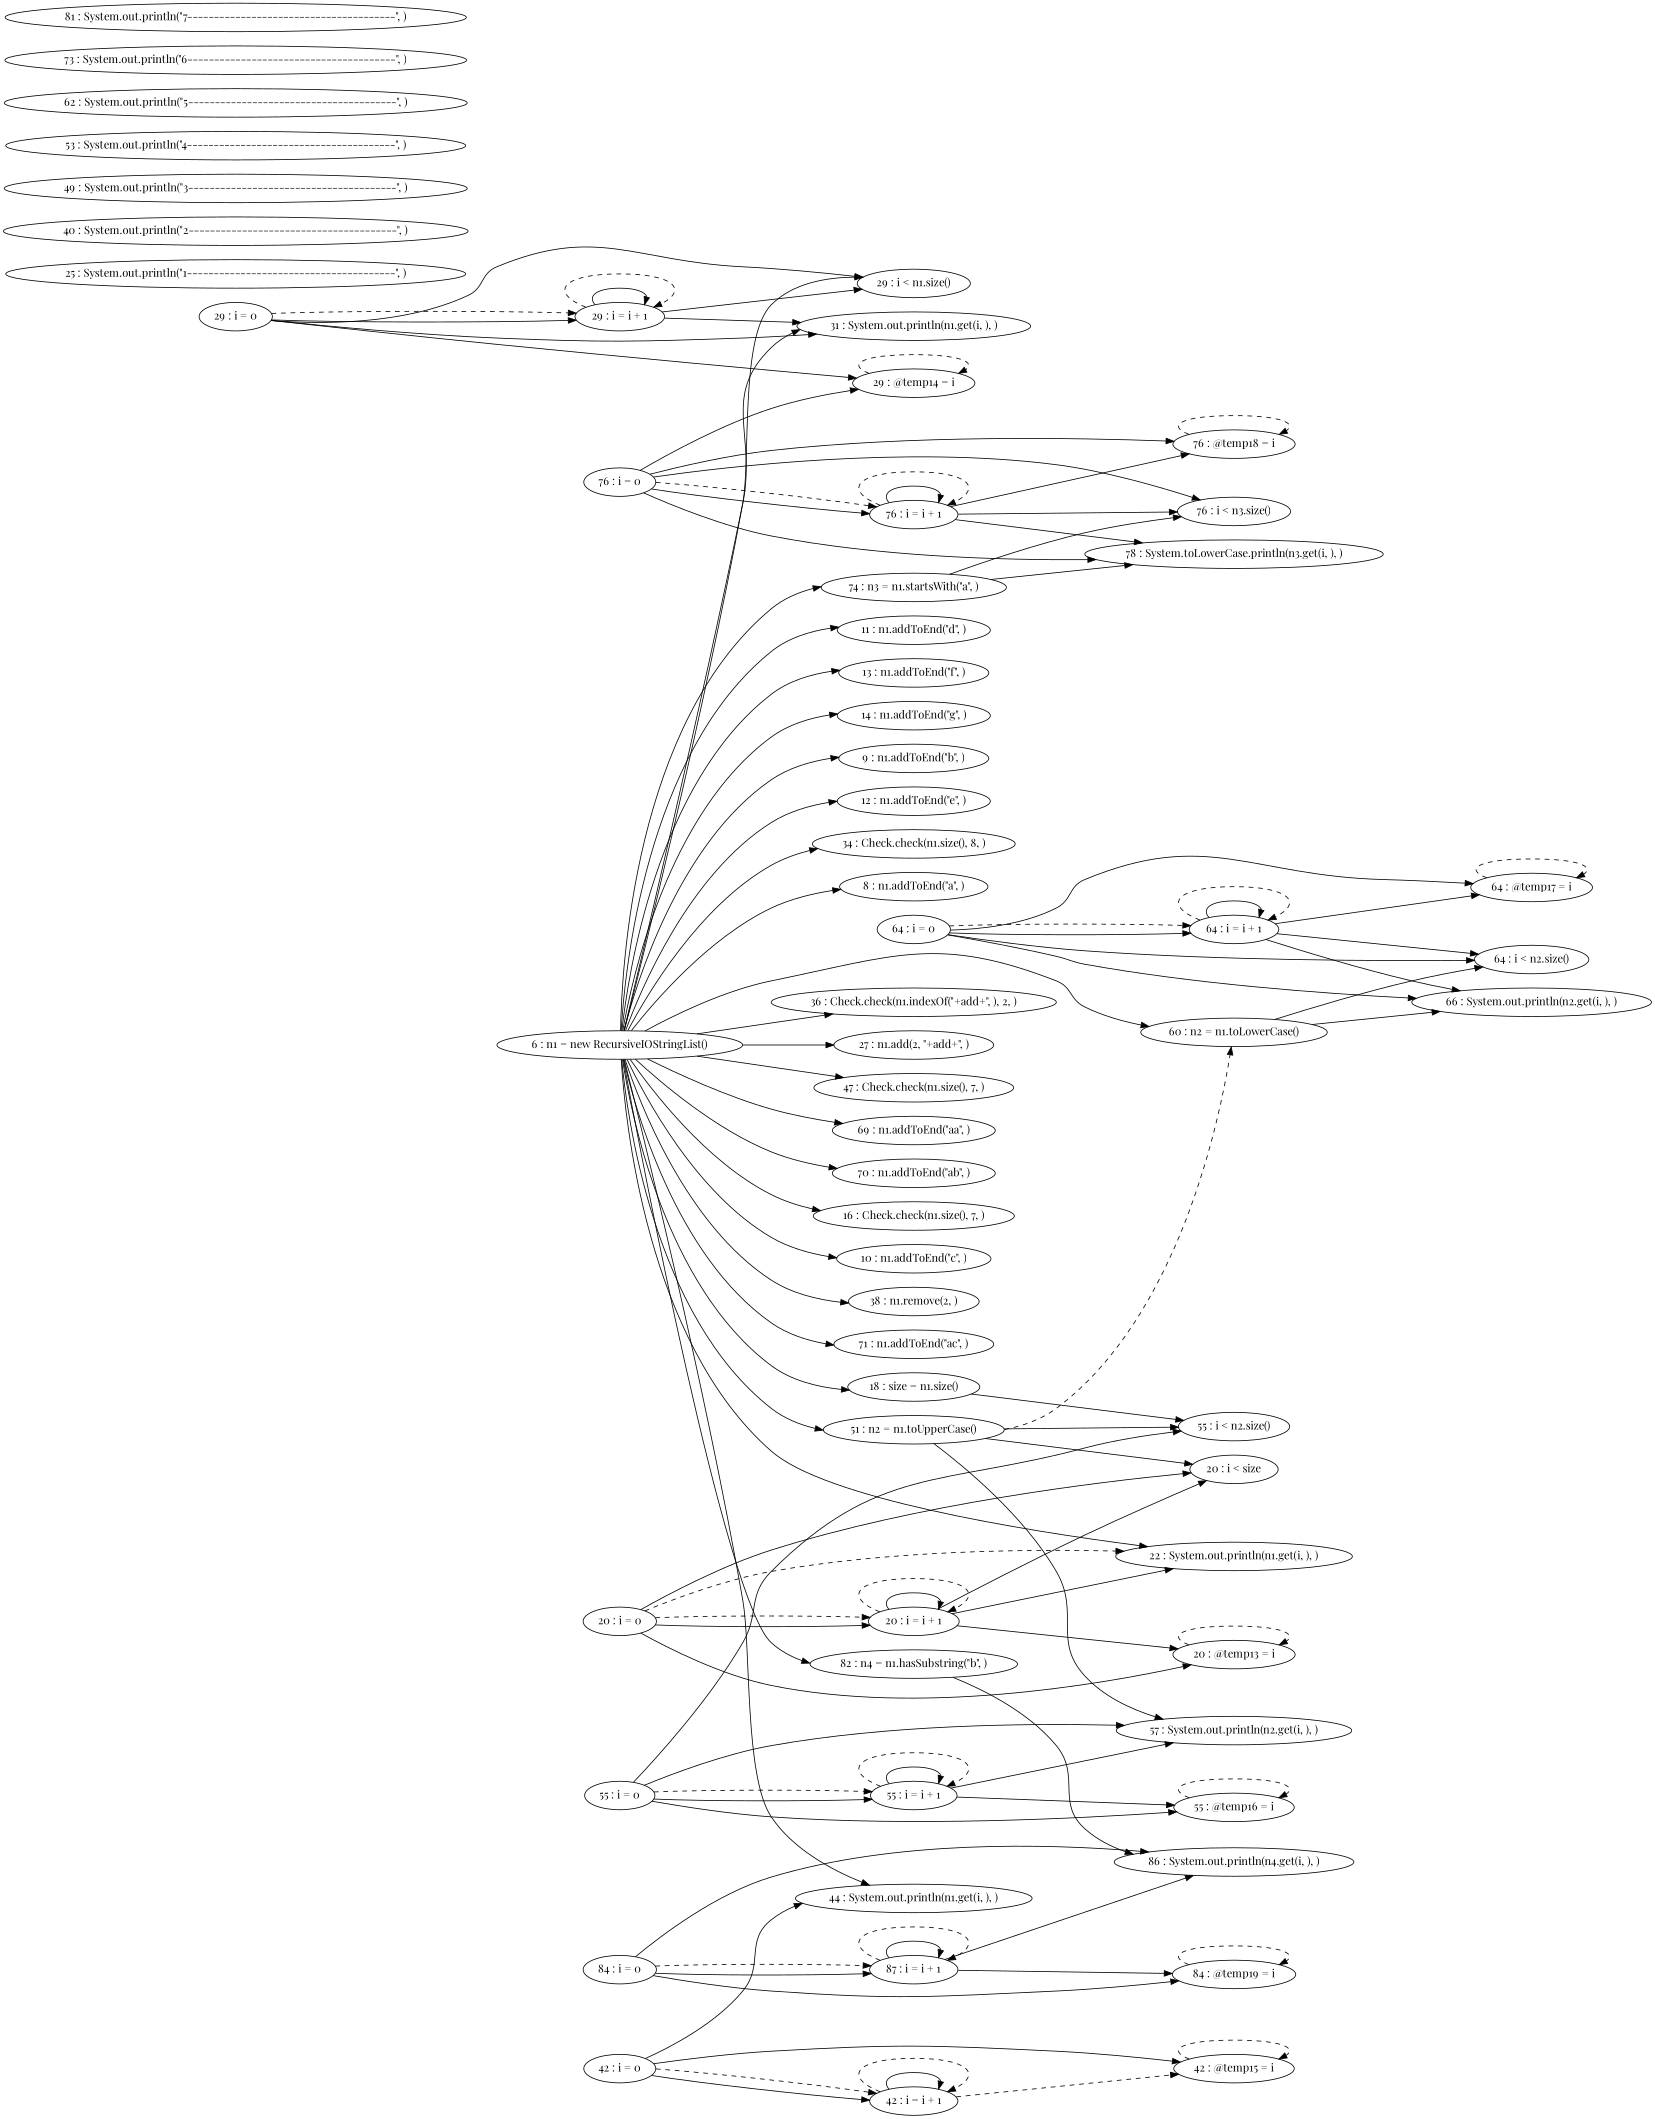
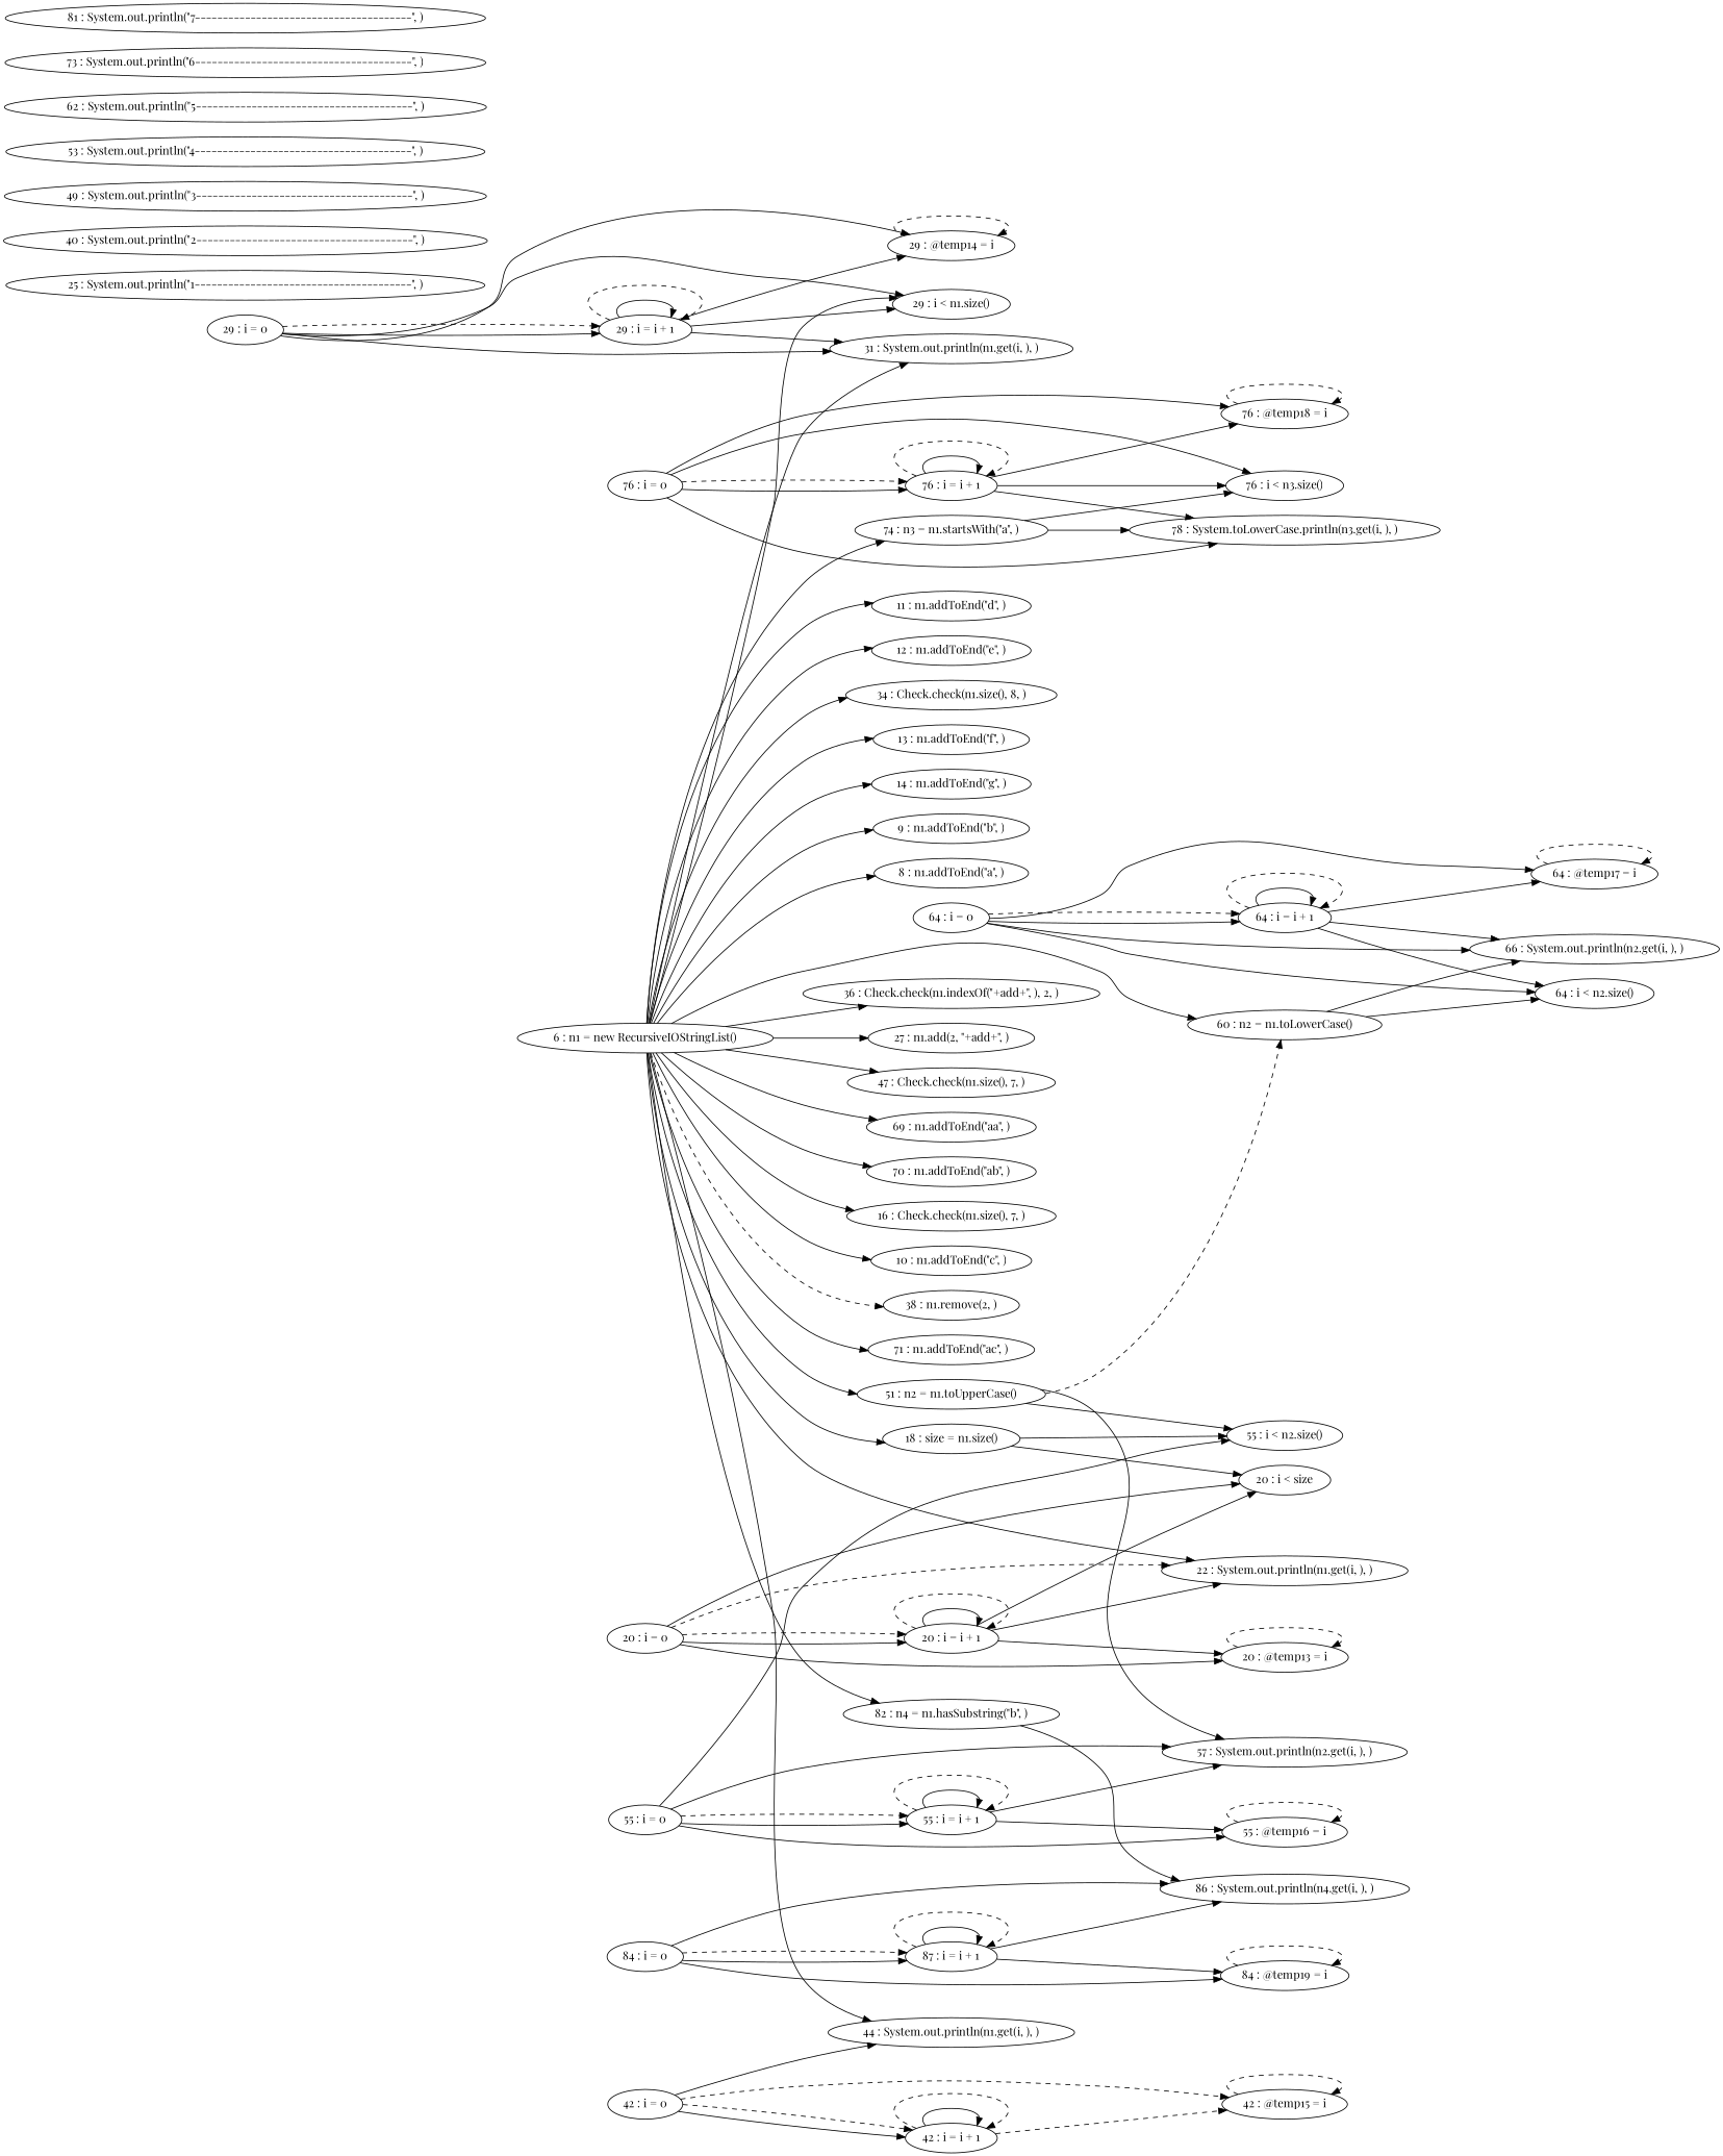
  digraph {
    fontname="Playfair Display"
    rankdir=LR
    node [fontname="Playfair Display"]
    edge [fontname="Playfair Display"]
    "6 : n1 = new RecursiveIOStringList()"
    "10 : n1.addToEnd(\"c\", )"
    "38 : n1.remove(2, )"
    "71 : n1.addToEnd(\"ac\", )"
    "11 : n1.addToEnd(\"d\", )"
    "29 : i < n1.size()"
    "12 : n1.addToEnd(\"e\", )"
    "34 : Check.check(n1.size(), 8, )"
    "74 : n3 = n1.startsWith(\"a\", )"
    "8 : n1.addToEnd(\"a\", )"
    "60 : n2 = n1.toLowerCase()"
    "36 : Check.check(n1.indexOf(\"+add+\", ), 2, )"
    "27 : n1.add(2, \"+add+\", )"
    "47 : Check.check(n1.size(), 7, )"
    "69 : n1.addToEnd(\"aa\", )"
    "70 : n1.addToEnd(\"ab\", )"
    "31 : System.out.println(n1.get(i, ), )"
    "18 : size = n1.size()"
    "16 : Check.check(n1.size(), 7, )"
    "51 : n2 = n1.toUpperCase()"
    "82 : n4 = n1.hasSubstring(\"b\", )"
    "44 : System.out.println(n1.get(i, ), )"
    "22 : System.out.println(n1.get(i, ), )"
    "13 : n1.addToEnd(\"f\", )"
    "14 : n1.addToEnd(\"g\", )"
    "9 : n1.addToEnd(\"b\", )"
    "76 : i < n3.size()"
    n28 [label="78 : System.toLowerCase.println(n3.get(i, ), )"]
    "64 : i < n2.size()"
    "66 : System.out.println(n2.get(i, ), )"
    "20 : i < size"
    "55 : i < n2.size()"
    "57 : System.out.println(n2.get(i, ), )"
    "86 : System.out.println(n4.get(i, ), )"
    "20 : i = 0"
    "20 : @temp13 = i"
    "20 : i = i + 1"
    "25 : System.out.println(\"1---------------------------------------\", )"
    "29 : i = 0"
    "29 : i = i + 1"
    "29 : @temp14 = i"
    "40 : System.out.println(\"2---------------------------------------\", )"
    "42 : i = 0"
    "42 : i = i + 1"
    "42 : @temp15 = i"
    "49 : System.out.println(\"3---------------------------------------\", )"
    "53 : System.out.println(\"4---------------------------------------\", )"
    "55 : i = 0"
    "55 : i = i + 1"
    "55 : @temp16 = i"
    "62 : System.out.println(\"5---------------------------------------\", )"
    "64 : i = 0"
    "64 : @temp17 = i"
    "64 : i = i + 1"
    "73 : System.out.println(\"6---------------------------------------\", )"
    "76 : i = 0"
    "76 : i = i + 1"
    "76 : @temp18 = i"
    "81 : System.out.println(\"7---------------------------------------\", )"
    "84 : i = 0"
    n61 [label="87 : i = i + 1"]
    "84 : @temp19 = i"
    "6 : n1 = new RecursiveIOStringList()" -> "10 : n1.addToEnd(\"c\", )"
-   "6 : n1 = new RecursiveIOStringList()" -> "38 : n1.remove(2, )"
+   "6 : n1 = new RecursiveIOStringList()" -> "38 : n1.remove(2, )" [style=dashed]
    "6 : n1 = new RecursiveIOStringList()" -> "71 : n1.addToEnd(\"ac\", )"
    "6 : n1 = new RecursiveIOStringList()" -> "11 : n1.addToEnd(\"d\", )"
    "6 : n1 = new RecursiveIOStringList()" -> "29 : i < n1.size()"
    "6 : n1 = new RecursiveIOStringList()" -> "12 : n1.addToEnd(\"e\", )"
    "6 : n1 = new RecursiveIOStringList()" -> "34 : Check.check(n1.size(), 8, )"
    "6 : n1 = new RecursiveIOStringList()" -> "74 : n3 = n1.startsWith(\"a\", )"
    "6 : n1 = new RecursiveIOStringList()" -> "8 : n1.addToEnd(\"a\", )"
    "6 : n1 = new RecursiveIOStringList()" -> "60 : n2 = n1.toLowerCase()"
    "6 : n1 = new RecursiveIOStringList()" -> "36 : Check.check(n1.indexOf(\"+add+\", ), 2, )"
    "6 : n1 = new RecursiveIOStringList()" -> "27 : n1.add(2, \"+add+\", )"
    "6 : n1 = new RecursiveIOStringList()" -> "47 : Check.check(n1.size(), 7, )"
    "6 : n1 = new RecursiveIOStringList()" -> "69 : n1.addToEnd(\"aa\", )"
    "6 : n1 = new RecursiveIOStringList()" -> "70 : n1.addToEnd(\"ab\", )"
    "6 : n1 = new RecursiveIOStringList()" -> "31 : System.out.println(n1.get(i, ), )"
    "6 : n1 = new RecursiveIOStringList()" -> "18 : size = n1.size()"
    "6 : n1 = new RecursiveIOStringList()" -> "16 : Check.check(n1.size(), 7, )"
    "6 : n1 = new RecursiveIOStringList()" -> "51 : n2 = n1.toUpperCase()"
    "6 : n1 = new RecursiveIOStringList()" -> "82 : n4 = n1.hasSubstring(\"b\", )"
    "6 : n1 = new RecursiveIOStringList()" -> "44 : System.out.println(n1.get(i, ), )"
    "6 : n1 = new RecursiveIOStringList()" -> "22 : System.out.println(n1.get(i, ), )"
    "6 : n1 = new RecursiveIOStringList()" -> "13 : n1.addToEnd(\"f\", )"
    "6 : n1 = new RecursiveIOStringList()" -> "14 : n1.addToEnd(\"g\", )"
    "6 : n1 = new RecursiveIOStringList()" -> "9 : n1.addToEnd(\"b\", )"
    "74 : n3 = n1.startsWith(\"a\", )" -> "76 : i < n3.size()"
    "74 : n3 = n1.startsWith(\"a\", )" -> n28
    "60 : n2 = n1.toLowerCase()" -> "64 : i < n2.size()"
    "60 : n2 = n1.toLowerCase()" -> "66 : System.out.println(n2.get(i, ), )"
-   "51 : n2 = n1.toUpperCase()" -> "20 : i < size"
+   "18 : size = n1.size()" -> "20 : i < size"
    "18 : size = n1.size()" -> "55 : i < n2.size()"
    "51 : n2 = n1.toUpperCase()" -> "60 : n2 = n1.toLowerCase()" [style=dashed]
    "51 : n2 = n1.toUpperCase()" -> "55 : i < n2.size()"
    "51 : n2 = n1.toUpperCase()" -> "57 : System.out.println(n2.get(i, ), )"
    "82 : n4 = n1.hasSubstring(\"b\", )" -> "86 : System.out.println(n4.get(i, ), )"
    "20 : i = 0" -> "22 : System.out.println(n1.get(i, ), )" [style=dashed]
    "20 : i = 0" -> "20 : i < size"
    "20 : i = 0" -> "20 : @temp13 = i"
    "20 : i = 0" -> "20 : i = i + 1"
    "20 : i = 0" -> "20 : i = i + 1" [style=dashed]
    "20 : @temp13 = i" -> "20 : @temp13 = i" [style=dashed]
    "20 : i = i + 1" -> "22 : System.out.println(n1.get(i, ), )"
    "20 : i = i + 1" -> "20 : i < size"
    "20 : i = i + 1" -> "20 : @temp13 = i"
    "20 : i = i + 1" -> "20 : i = i + 1"
    "20 : i = i + 1" -> "20 : i = i + 1" [style=dashed]
    "29 : i = 0" -> "29 : i < n1.size()"
    "29 : i = 0" -> "31 : System.out.println(n1.get(i, ), )"
    "29 : i = 0" -> "29 : i = i + 1"
    "29 : i = 0" -> "29 : i = i + 1" [style=dashed]
    "29 : i = 0" -> "29 : @temp14 = i"
    "29 : i = i + 1" -> "29 : i < n1.size()"
    "29 : i = i + 1" -> "31 : System.out.println(n1.get(i, ), )"
    "29 : i = i + 1" -> "29 : i = i + 1"
    "29 : i = i + 1" -> "29 : i = i + 1" [style=dashed]
-   "76 : i = 0" -> "29 : @temp14 = i"
+   "29 : i = i + 1" -> "29 : @temp14 = i"
    "29 : @temp14 = i" -> "29 : @temp14 = i" [style=dashed]
    "42 : i = 0" -> "44 : System.out.println(n1.get(i, ), )"
    "42 : i = 0" -> "42 : i = i + 1"
    "42 : i = 0" -> "42 : i = i + 1" [style=dashed]
-   "42 : i = 0" -> "42 : @temp15 = i"
+   "42 : i = 0" -> "42 : @temp15 = i" [style=dashed]
    "42 : i = i + 1" -> "42 : i = i + 1"
    "42 : i = i + 1" -> "42 : i = i + 1" [style=dashed]
    "42 : i = i + 1" -> "42 : @temp15 = i" [style=dashed]
    "42 : @temp15 = i" -> "42 : @temp15 = i" [style=dashed]
    "55 : i = 0" -> "55 : i < n2.size()"
    "55 : i = 0" -> "57 : System.out.println(n2.get(i, ), )"
    "55 : i = 0" -> "55 : i = i + 1"
    "55 : i = 0" -> "55 : i = i + 1" [style=dashed]
    "55 : i = 0" -> "55 : @temp16 = i"
    "55 : i = i + 1" -> "57 : System.out.println(n2.get(i, ), )"
    "55 : i = i + 1" -> "55 : i = i + 1"
    "55 : i = i + 1" -> "55 : i = i + 1" [style=dashed]
    "55 : i = i + 1" -> "55 : @temp16 = i"
    "55 : @temp16 = i" -> "55 : @temp16 = i" [style=dashed]
    "64 : i = 0" -> "64 : i < n2.size()"
    "64 : i = 0" -> "66 : System.out.println(n2.get(i, ), )"
    "64 : i = 0" -> "64 : @temp17 = i"
    "64 : i = 0" -> "64 : i = i + 1"
    "64 : i = 0" -> "64 : i = i + 1" [style=dashed]
    "64 : @temp17 = i" -> "64 : @temp17 = i" [style=dashed]
    "64 : i = i + 1" -> "64 : i < n2.size()"
    "64 : i = i + 1" -> "66 : System.out.println(n2.get(i, ), )"
    "64 : i = i + 1" -> "64 : @temp17 = i"
    "64 : i = i + 1" -> "64 : i = i + 1"
    "64 : i = i + 1" -> "64 : i = i + 1" [style=dashed]
    "76 : i = 0" -> "76 : i < n3.size()"
    "76 : i = 0" -> n28
    "76 : i = 0" -> "76 : i = i + 1"
    "76 : i = 0" -> "76 : i = i + 1" [style=dashed]
    "76 : i = 0" -> "76 : @temp18 = i"
    "76 : i = i + 1" -> "76 : i < n3.size()"
    "76 : i = i + 1" -> n28
    "76 : i = i + 1" -> "76 : i = i + 1"
    "76 : i = i + 1" -> "76 : i = i + 1" [style=dashed]
    "76 : i = i + 1" -> "76 : @temp18 = i"
    "76 : @temp18 = i" -> "76 : @temp18 = i" [style=dashed]
    "84 : i = 0" -> "86 : System.out.println(n4.get(i, ), )"
    "84 : i = 0" -> n61
    "84 : i = 0" -> n61 [style=dashed]
    "84 : i = 0" -> "84 : @temp19 = i"
    n61 -> "86 : System.out.println(n4.get(i, ), )"
    n61 -> n61
    n61 -> n61 [style=dashed]
    n61 -> "84 : @temp19 = i"
    "84 : @temp19 = i" -> "84 : @temp19 = i" [style=dashed]
  }
